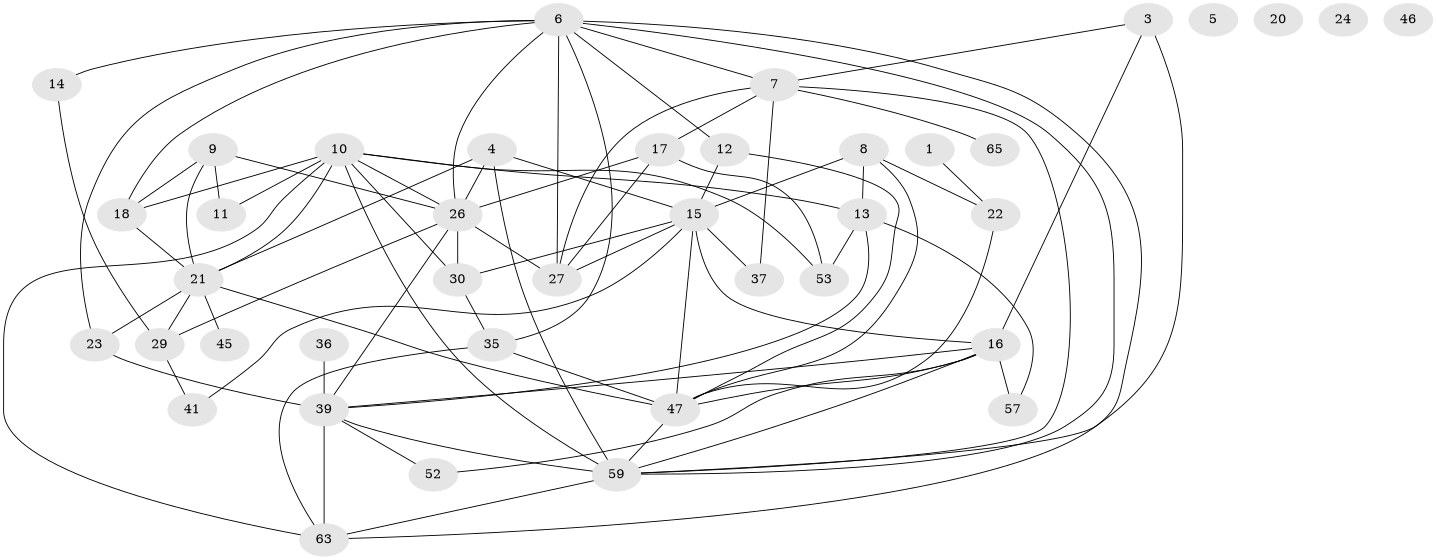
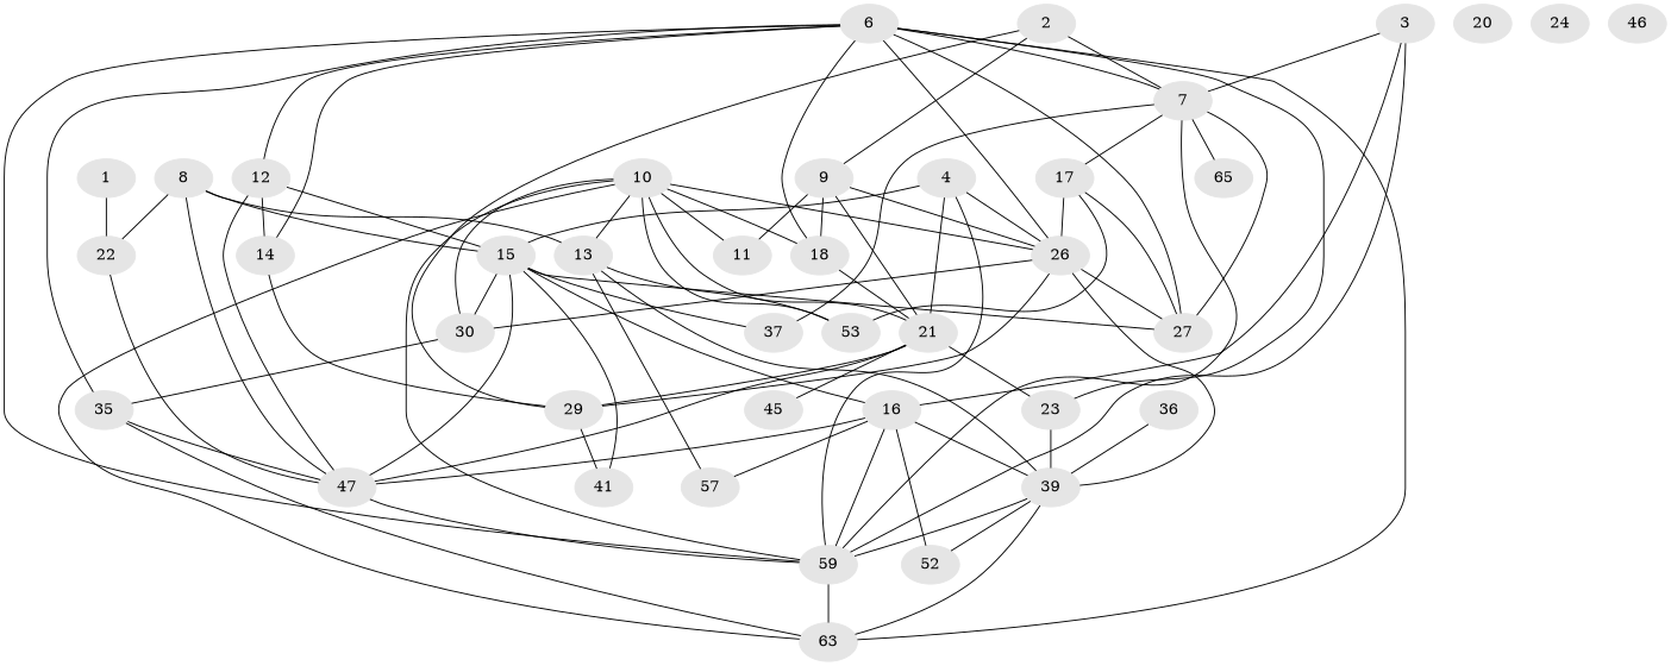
  graph {
    node [color=gray90 style=filled]
    22 [super="+60"]
    47 [super="+55"]
    1
    7 [super="+48"]
    59 [super="+61"]
    27 [super="+38"]
    17
    37
    n9 [label=65]
+   2
    9 [super="+56"]
    29 [super="+43"]
    21 [super="+34"]
    26 [super="+40"]
    18
    11
    41 [super="+44"]
    3
    16 [super="+32"]
    39 [super="+54"]
    57
    52 [super="+58"]
    63
    4 [super="+31"]
    15 [super="+33"]
    30 [super="+49"]
    23
    45
-   5
    6 [super="+50"]
    12 [super="+19"]
    14
    35 [super="+51"]
    53
    8 [super="+25"]
    13 [super="+42"]
    10 [super="+28"]
    20
    24
    36
    46
    22 -- 47
    47 -- 59
    1 -- 22
    7 -- 59
    7 -- 27
    7 -- 17
    7 -- 37
    7 -- n9
    59 -- 63
    17 -- 27
    17 -- 26
    17 -- 53
+   2 -- 7
+   2 -- 9
+   2 -- 29
    9 -- 21
    9 -- 26
    9 -- 18
    9 -- 11
    29 -- 41
    21 -- 47
    21 -- 29
    21 -- 23
    21 -- 45
    26 -- 27
    26 -- 29
    26 -- 39
    26 -- 30
    18 -- 21
    3 -- 7
    3 -- 59
    3 -- 16
    16 -- 47
    16 -- 59
    16 -- 39
    16 -- 57
    16 -- 52
    39 -- 59
    39 -- 52
    39 -- 63
    4 -- 59
    4 -- 21
    4 -- 26
    4 -- 15
    15 -- 47 [weight=2]
    15 -- 27
    15 -- 37
    15 -- 41
    15 -- 16
    15 -- 30
    30 -- 35
    23 -- 39
    6 -- 7
    6 -- 59
    6 -- 27
    6 -- 26
    6 -- 18
    6 -- 63
    6 -- 23
    6 -- 12
    6 -- 14
    6 -- 35
    12 -- 47
    12 -- 15
+   12 -- 14
    14 -- 29
    35 -- 47
    35 -- 63
    8 -- 22
    8 -- 47
    8 -- 15
    8 -- 13
    13 -- 39
    13 -- 57
    13 -- 53
    10 -- 59 [weight=2]
    10 -- 21
    10 -- 26
    10 -- 18
    10 -- 11
    10 -- 63
    10 -- 30
    10 -- 53 [weight=2]
    10 -- 13
    36 -- 39
  }
